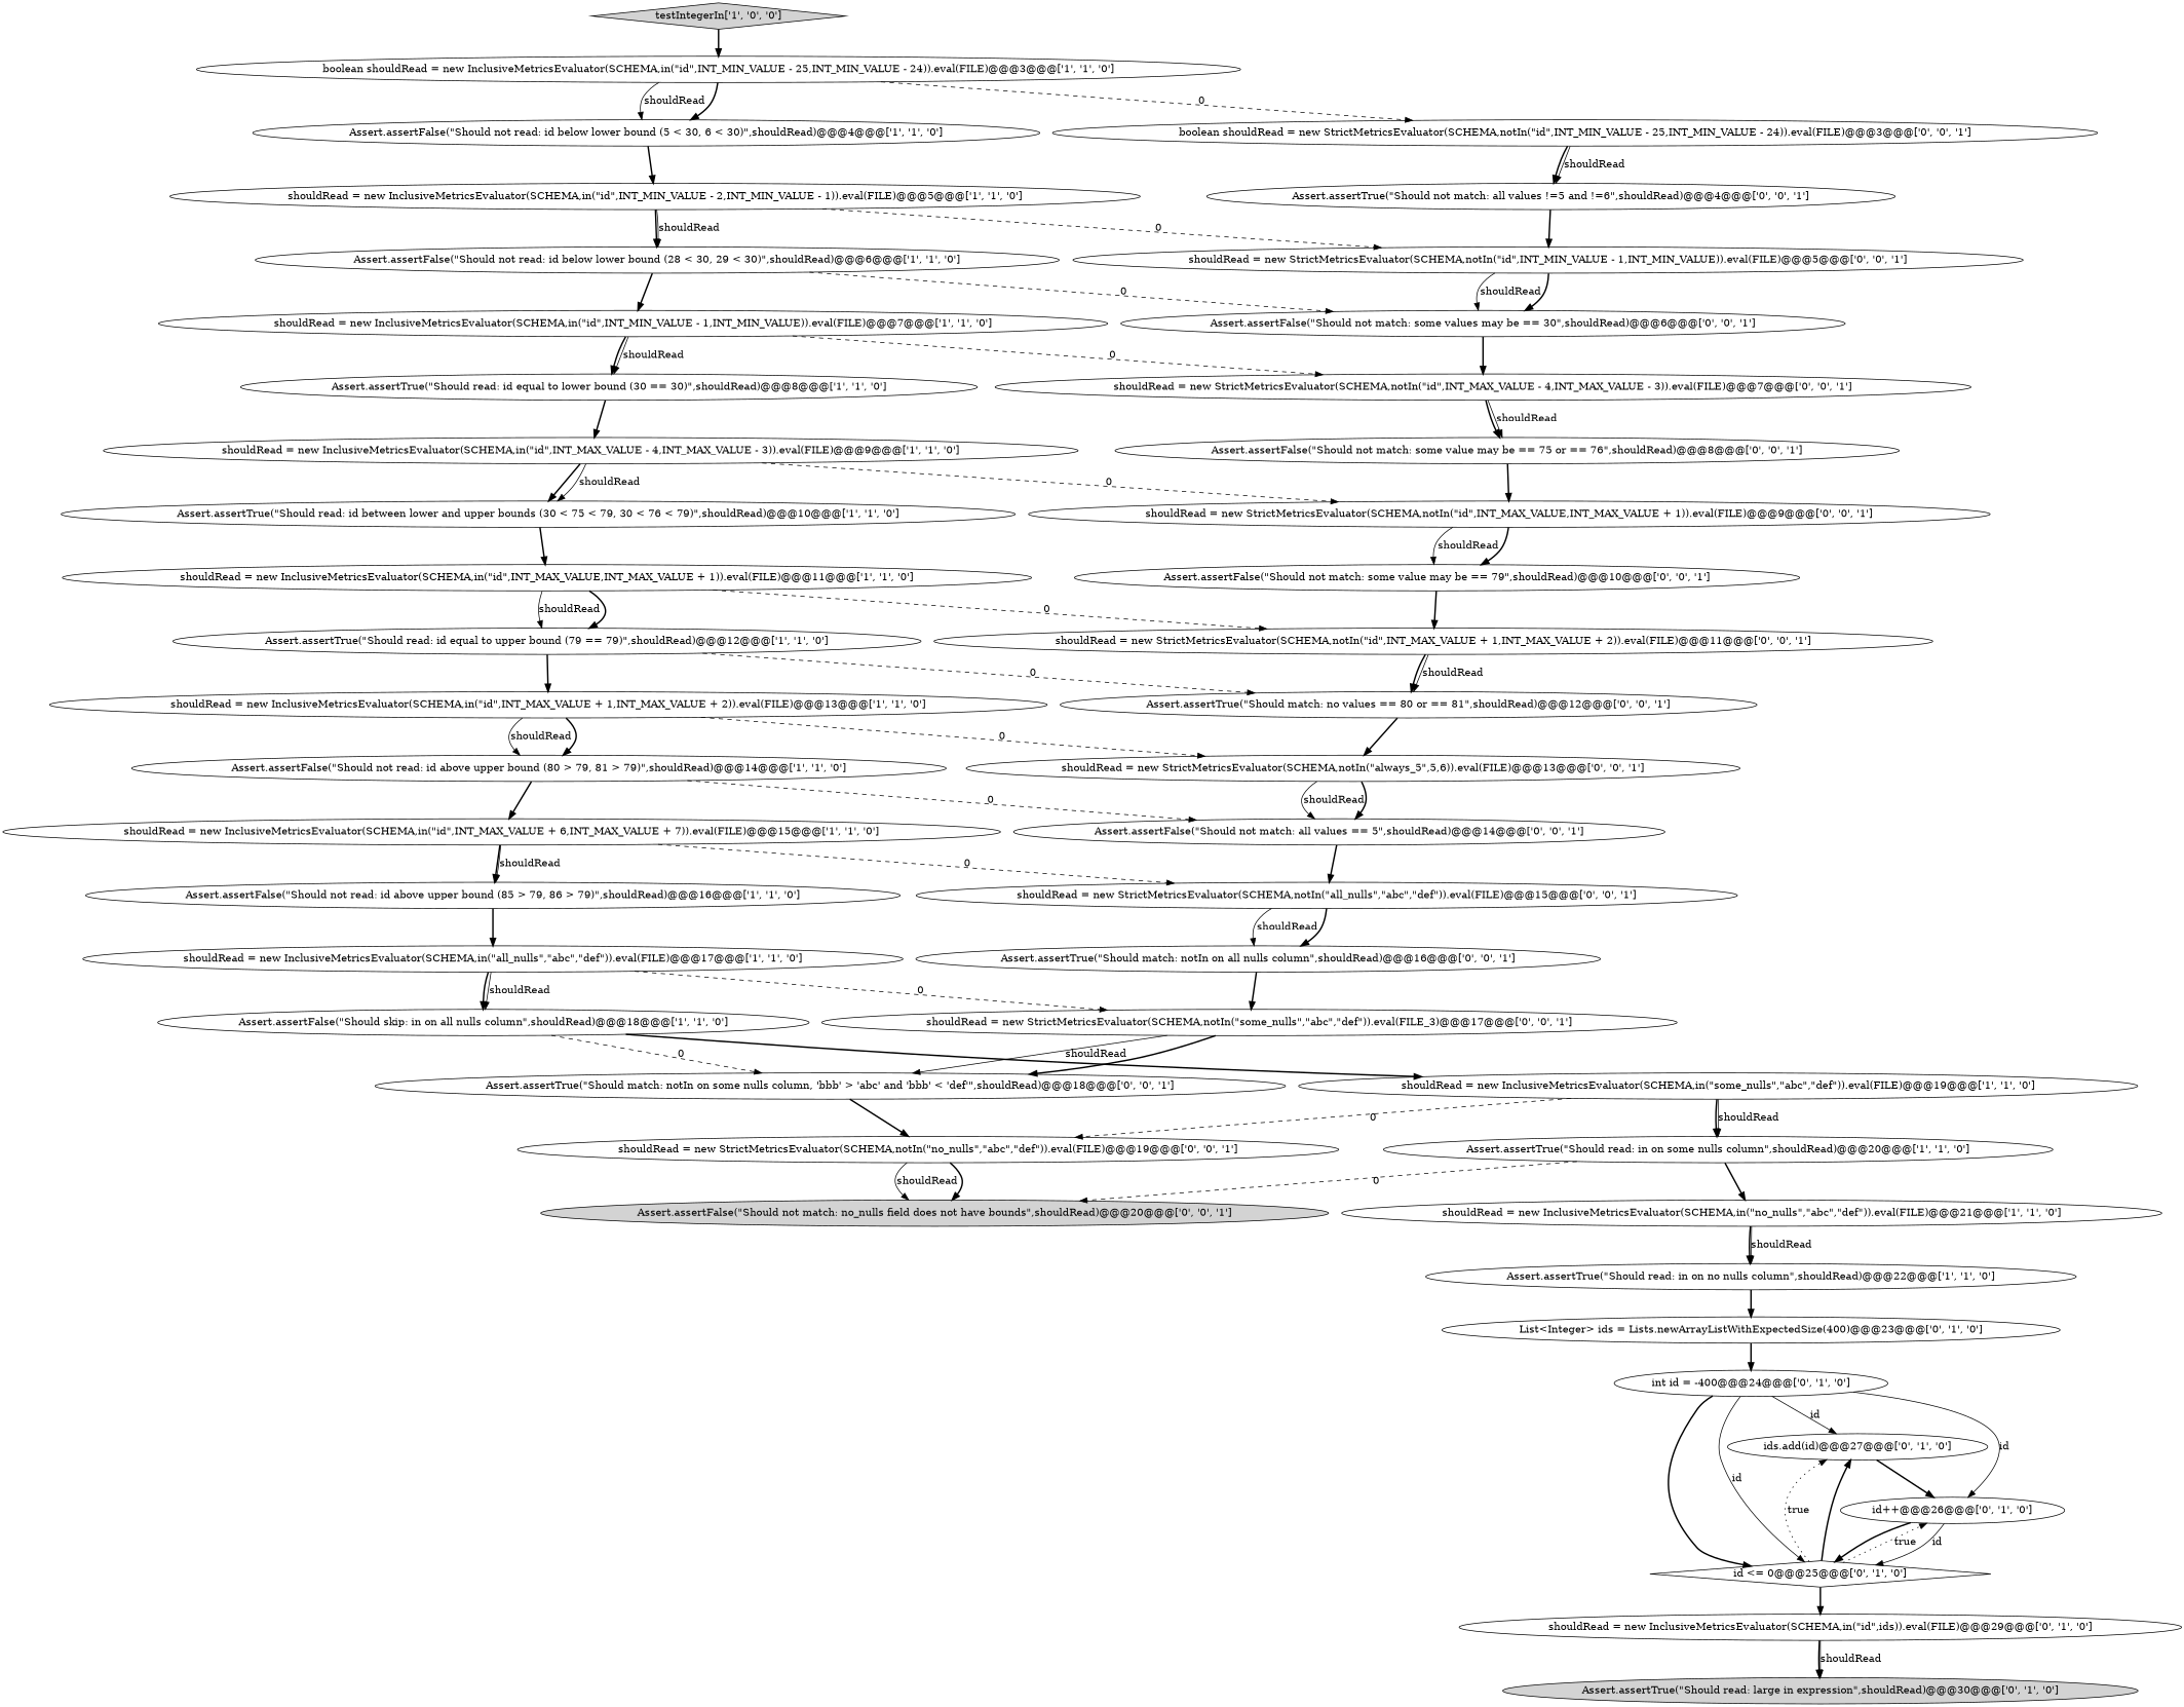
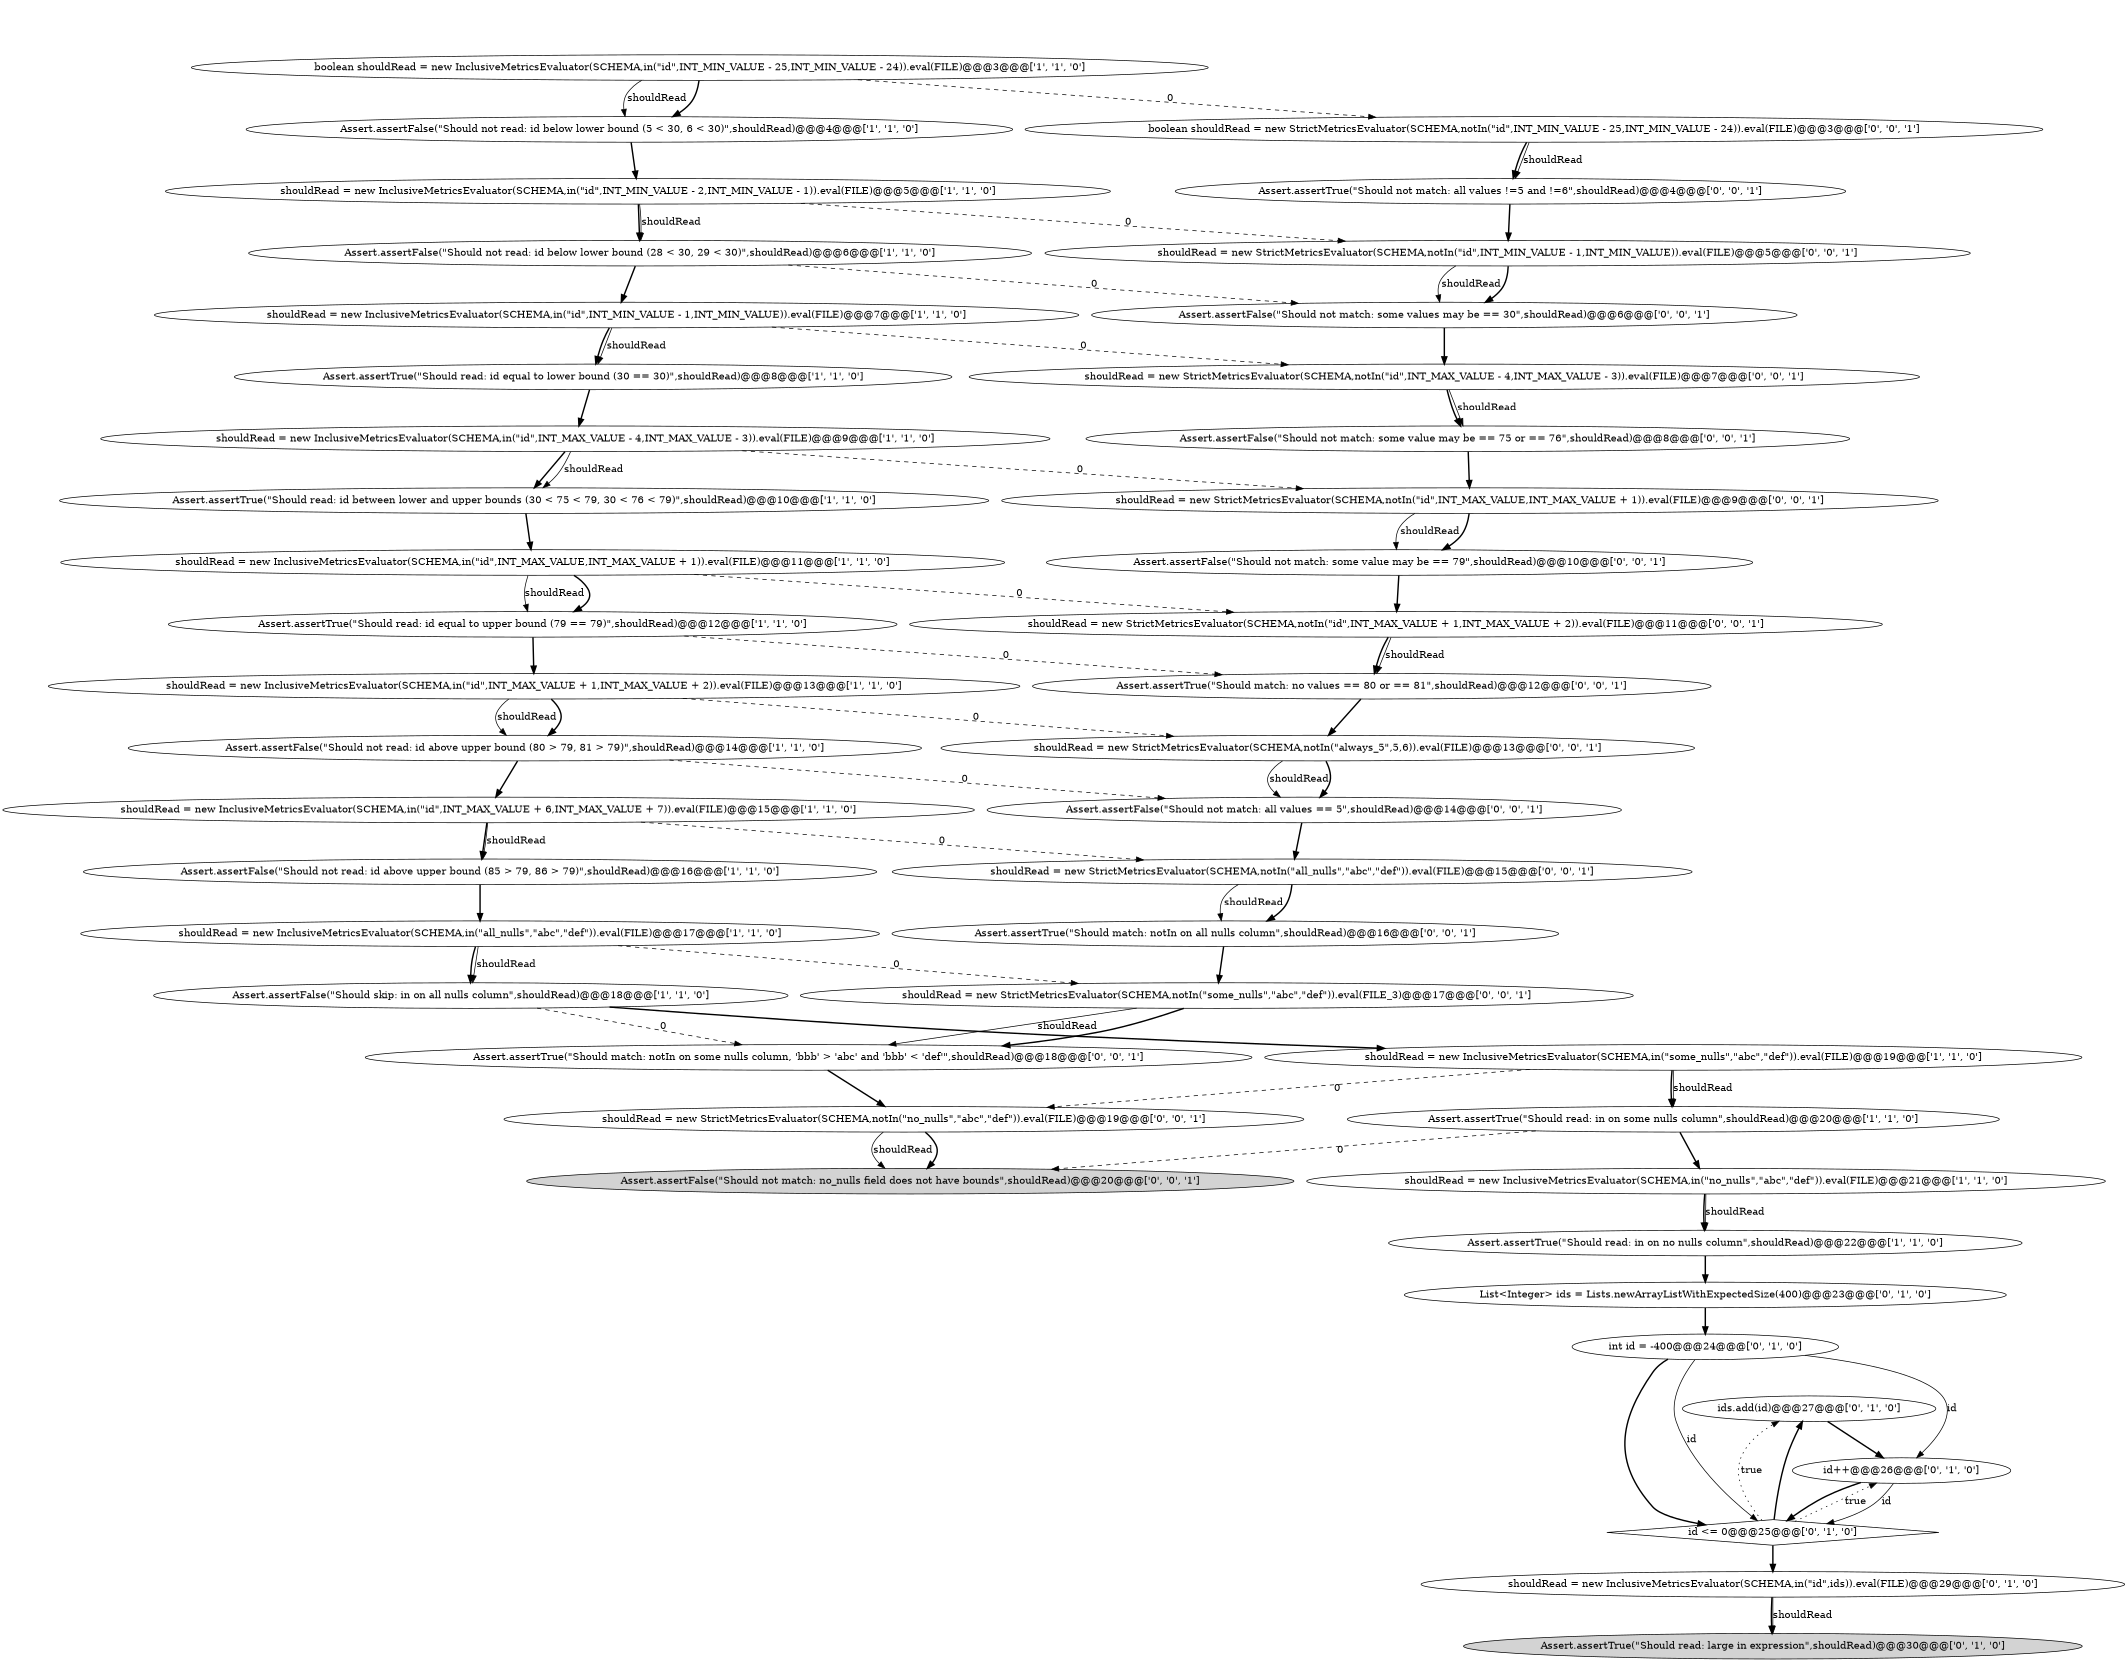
  digraph {
    node [fillcolor=white shape=ellipse style=filled]
    edge [style=bold]
    n1 [label="Assert.assertTrue(\"Should match: no values == 80 or == 81\",shouldRead)@@@12@@@['0', '0', '1']"]
    n2 [label="shouldRead = new StrictMetricsEvaluator(SCHEMA,notIn(\"always_5\",5,6)).eval(FILE)@@@13@@@['0', '0', '1']"]
    n3 [label="Assert.assertFalse(\"Should not match: all values == 5\",shouldRead)@@@14@@@['0', '0', '1']"]
    n4 [label="Assert.assertTrue(\"Should match: notIn on some nulls column, 'bbb' > 'abc' and 'bbb' < 'def'\",shouldRead)@@@18@@@['0', '0', '1']"]
    n5 [label="shouldRead = new StrictMetricsEvaluator(SCHEMA,notIn(\"no_nulls\",\"abc\",\"def\")).eval(FILE)@@@19@@@['0', '0', '1']"]
    n6 [fillcolor=lightgray label="Assert.assertFalse(\"Should not match: no_nulls field does not have bounds\",shouldRead)@@@20@@@['0', '0', '1']"]
    n7 [label="shouldRead = new InclusiveMetricsEvaluator(SCHEMA,in(\"no_nulls\",\"abc\",\"def\")).eval(FILE)@@@21@@@['1', '1', '0']"]
    n8 [label="Assert.assertTrue(\"Should read: in on no nulls column\",shouldRead)@@@22@@@['1', '1', '0']"]
    n9 [label="List<Integer> ids = Lists.newArrayListWithExpectedSize(400)@@@23@@@['0', '1', '0']"]
    n10 [label="Assert.assertFalse(\"Should not read: id above upper bound (80 > 79, 81 > 79)\",shouldRead)@@@14@@@['1', '1', '0']"]
    n11 [label="shouldRead = new InclusiveMetricsEvaluator(SCHEMA,in(\"id\",INT_MAX_VALUE + 6,INT_MAX_VALUE + 7)).eval(FILE)@@@15@@@['1', '1', '0']"]
    n12 [label="shouldRead = new StrictMetricsEvaluator(SCHEMA,notIn(\"all_nulls\",\"abc\",\"def\")).eval(FILE)@@@15@@@['0', '0', '1']"]
    n13 [label="Assert.assertFalse(\"Should not read: id above upper bound (85 > 79, 86 > 79)\",shouldRead)@@@16@@@['1', '1', '0']"]
    n14 [fillcolor=lightgray label="Assert.assertTrue(\"Should read: large in expression\",shouldRead)@@@30@@@['0', '1', '0']"]
    n15 [label="shouldRead = new StrictMetricsEvaluator(SCHEMA,notIn(\"id\",INT_MAX_VALUE - 4,INT_MAX_VALUE - 3)).eval(FILE)@@@7@@@['0', '0', '1']"]
    n16 [label="Assert.assertFalse(\"Should not match: some value may be == 75 or == 76\",shouldRead)@@@8@@@['0', '0', '1']"]
    n17 [label="shouldRead = new StrictMetricsEvaluator(SCHEMA,notIn(\"id\",INT_MAX_VALUE,INT_MAX_VALUE + 1)).eval(FILE)@@@9@@@['0', '0', '1']"]
    n18 [label="Assert.assertTrue(\"Should read: id equal to lower bound (30 == 30)\",shouldRead)@@@8@@@['1', '1', '0']"]
    n19 [label="shouldRead = new InclusiveMetricsEvaluator(SCHEMA,in(\"id\",INT_MAX_VALUE - 4,INT_MAX_VALUE - 3)).eval(FILE)@@@9@@@['1', '1', '0']"]
    n20 [label="Assert.assertTrue(\"Should read: id between lower and upper bounds (30 < 75 < 79, 30 < 76 < 79)\",shouldRead)@@@10@@@['1', '1', '0']"]
    n21 [label="shouldRead = new InclusiveMetricsEvaluator(SCHEMA,in(\"some_nulls\",\"abc\",\"def\")).eval(FILE)@@@19@@@['1', '1', '0']"]
    n22 [label="Assert.assertTrue(\"Should read: in on some nulls column\",shouldRead)@@@20@@@['1', '1', '0']"]
    n23 [label="boolean shouldRead = new InclusiveMetricsEvaluator(SCHEMA,in(\"id\",INT_MIN_VALUE - 25,INT_MIN_VALUE - 24)).eval(FILE)@@@3@@@['1', '1', '0']"]
    n24 [label="Assert.assertFalse(\"Should not read: id below lower bound (5 < 30, 6 < 30)\",shouldRead)@@@4@@@['1', '1', '0']"]
    n25 [label="boolean shouldRead = new StrictMetricsEvaluator(SCHEMA,notIn(\"id\",INT_MIN_VALUE - 25,INT_MIN_VALUE - 24)).eval(FILE)@@@3@@@['0', '0', '1']"]
    n26 [label="shouldRead = new InclusiveMetricsEvaluator(SCHEMA,in(\"id\",INT_MIN_VALUE - 2,INT_MIN_VALUE - 1)).eval(FILE)@@@5@@@['1', '1', '0']"]
    n27 [label="Assert.assertFalse(\"Should not read: id below lower bound (28 < 30, 29 < 30)\",shouldRead)@@@6@@@['1', '1', '0']"]
    n28 [label="shouldRead = new StrictMetricsEvaluator(SCHEMA,notIn(\"id\",INT_MIN_VALUE - 1,INT_MIN_VALUE)).eval(FILE)@@@5@@@['0', '0', '1']"]
    n29 [label="shouldRead = new InclusiveMetricsEvaluator(SCHEMA,in(\"id\",ids)).eval(FILE)@@@29@@@['0', '1', '0']"]
    n30 [label="Assert.assertFalse(\"Should not match: some value may be == 79\",shouldRead)@@@10@@@['0', '0', '1']"]
    n31 [label="shouldRead = new StrictMetricsEvaluator(SCHEMA,notIn(\"id\",INT_MAX_VALUE + 1,INT_MAX_VALUE + 2)).eval(FILE)@@@11@@@['0', '0', '1']"]
    n32 [label="int id = -400@@@24@@@['0', '1', '0']"]
    n33 [label="ids.add(id)@@@27@@@['0', '1', '0']"]
    n34 [label="id <= 0@@@25@@@['0', '1', '0']" shape=diamond]
    n35 [label="id++@@@26@@@['0', '1', '0']"]
    n36 [label="Assert.assertTrue(\"Should read: id equal to upper bound (79 == 79)\",shouldRead)@@@12@@@['1', '1', '0']"]
    n37 [label="shouldRead = new InclusiveMetricsEvaluator(SCHEMA,in(\"id\",INT_MAX_VALUE + 1,INT_MAX_VALUE + 2)).eval(FILE)@@@13@@@['1', '1', '0']"]
    n38 [label="shouldRead = new InclusiveMetricsEvaluator(SCHEMA,in(\"id\",INT_MAX_VALUE,INT_MAX_VALUE + 1)).eval(FILE)@@@11@@@['1', '1', '0']"]
    n39 [label="Assert.assertFalse(\"Should not match: some values may be == 30\",shouldRead)@@@6@@@['0', '0', '1']"]
    n40 [label="Assert.assertTrue(\"Should not match: all values !=5 and !=6\",shouldRead)@@@4@@@['0', '0', '1']"]
    n41 [label="shouldRead = new InclusiveMetricsEvaluator(SCHEMA,in(\"all_nulls\",\"abc\",\"def\")).eval(FILE)@@@17@@@['1', '1', '0']"]
    n42 [label="Assert.assertFalse(\"Should skip: in on all nulls column\",shouldRead)@@@18@@@['1', '1', '0']"]
    n43 [label="shouldRead = new StrictMetricsEvaluator(SCHEMA,notIn(\"some_nulls\",\"abc\",\"def\")).eval(FILE_3)@@@17@@@['0', '0', '1']"]
    n44 [label="Assert.assertTrue(\"Should match: notIn on all nulls column\",shouldRead)@@@16@@@['0', '0', '1']"]
    n45 [label="shouldRead = new InclusiveMetricsEvaluator(SCHEMA,in(\"id\",INT_MIN_VALUE - 1,INT_MIN_VALUE)).eval(FILE)@@@7@@@['1', '1', '0']"]
-   n46 [fillcolor=lightgray label="testIntegerIn['1', '0', '0']" shape=diamond]
    n1 -> n2
    n2 -> n3 [label=shouldRead style=solid]
    n2 -> n3
    n3 -> n12
    n4 -> n5
    n5 -> n6
    n5 -> n6 [label=shouldRead style=solid]
    n7 -> n8
    n7 -> n8 [label=shouldRead style=solid]
    n8 -> n9
    n9 -> n32
    n10 -> n3 [label=0 style=dashed]
    n10 -> n11
    n11 -> n12 [label=0 style=dashed]
    n11 -> n13 [label=shouldRead style=solid]
    n11 -> n13
    n12 -> n44 [label=shouldRead style=solid]
    n12 -> n44
    n13 -> n41
    n15 -> n16
    n15 -> n16 [label=shouldRead style=solid]
    n16 -> n17
    n17 -> n30 [label=shouldRead style=solid]
    n17 -> n30
    n18 -> n19
    n19 -> n17 [label=0 style=dashed]
    n19 -> n20 [label=shouldRead style=solid]
    n19 -> n20
    n20 -> n38
    n21 -> n5 [label=0 style=dashed]
    n21 -> n22
    n21 -> n22 [label=shouldRead style=solid]
    n22 -> n6 [label=0 style=dashed]
    n22 -> n7
    n23 -> n24
    n23 -> n24 [label=shouldRead style=solid]
    n23 -> n25 [label=0 style=dashed]
    n24 -> n26
    n25 -> n40
    n25 -> n40 [label=shouldRead style=solid]
    n26 -> n27 [label=shouldRead style=solid]
    n26 -> n27
    n26 -> n28 [label=0 style=dashed]
    n27 -> n39 [label=0 style=dashed]
    n27 -> n45
    n28 -> n39 [label=shouldRead style=solid]
    n28 -> n39
    n29 -> n14
    n29 -> n14 [label=shouldRead style=solid]
    n30 -> n31
    n31 -> n1
    n31 -> n1 [label=shouldRead style=solid]
-   n32 -> n33 [label=id style=solid]
    n32 -> n34
    n32 -> n34 [label=id style=solid]
    n32 -> n35 [label=id style=solid]
    n33 -> n35
    n34 -> n29
    n34 -> n33 [label=true style=dotted]
    n34 -> n33
    n34 -> n35 [label=true style=dotted]
    n35 -> n34
    n35 -> n34 [label=id style=solid]
    n36 -> n1 [label=0 style=dashed]
    n36 -> n37
    n37 -> n2 [label=0 style=dashed]
    n37 -> n10
    n37 -> n10 [label=shouldRead style=solid]
    n38 -> n31 [label=0 style=dashed]
    n38 -> n36
    n38 -> n36 [label=shouldRead style=solid]
    n39 -> n15
    n40 -> n28
    n41 -> n42 [label=shouldRead style=solid]
    n41 -> n42
    n41 -> n43 [label=0 style=dashed]
    n42 -> n4 [label=0 style=dashed]
    n42 -> n21
    n43 -> n4 [label=shouldRead style=solid]
    n43 -> n4
    n44 -> n43
    n45 -> n15 [label=0 style=dashed]
    n45 -> n18 [label=shouldRead style=solid]
    n45 -> n18
-   n46 -> n23
  }
